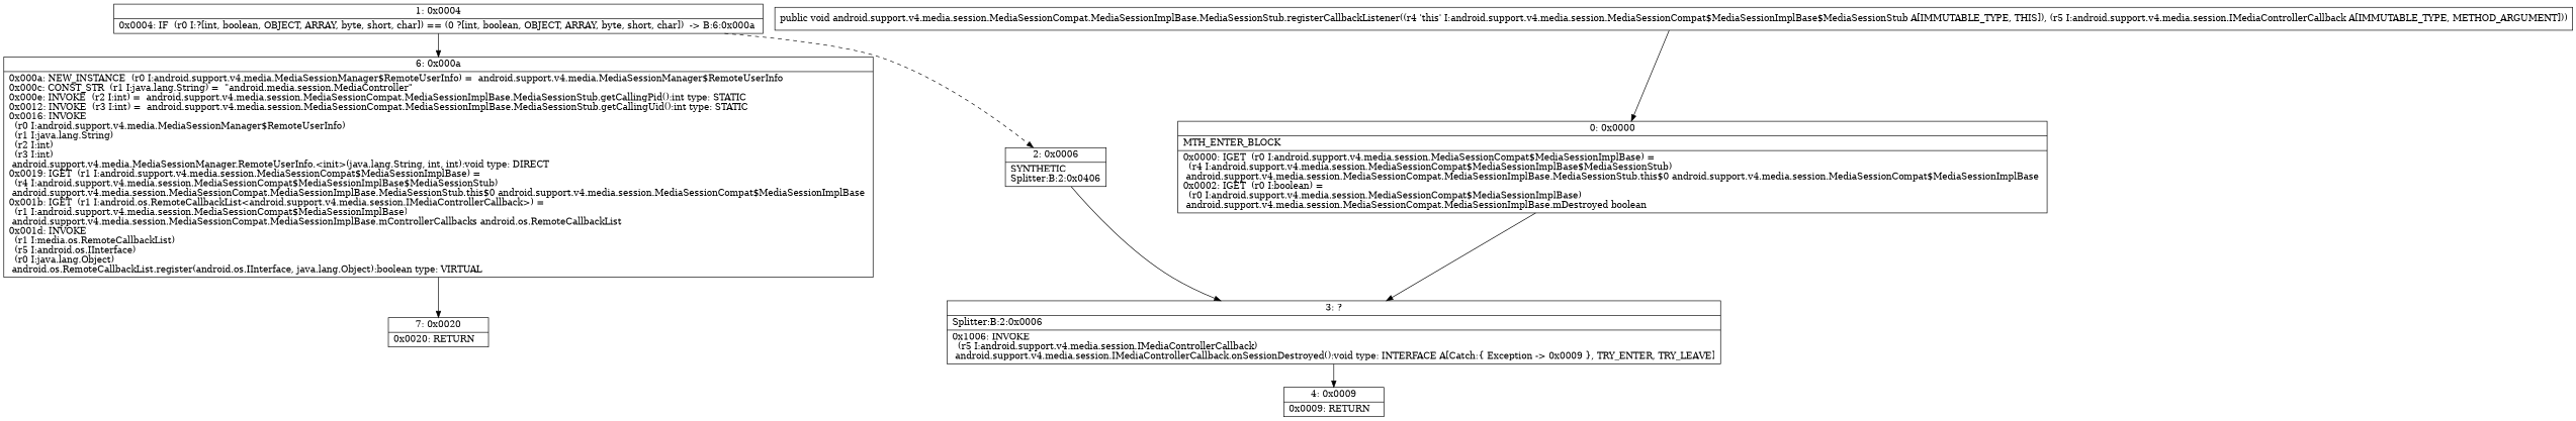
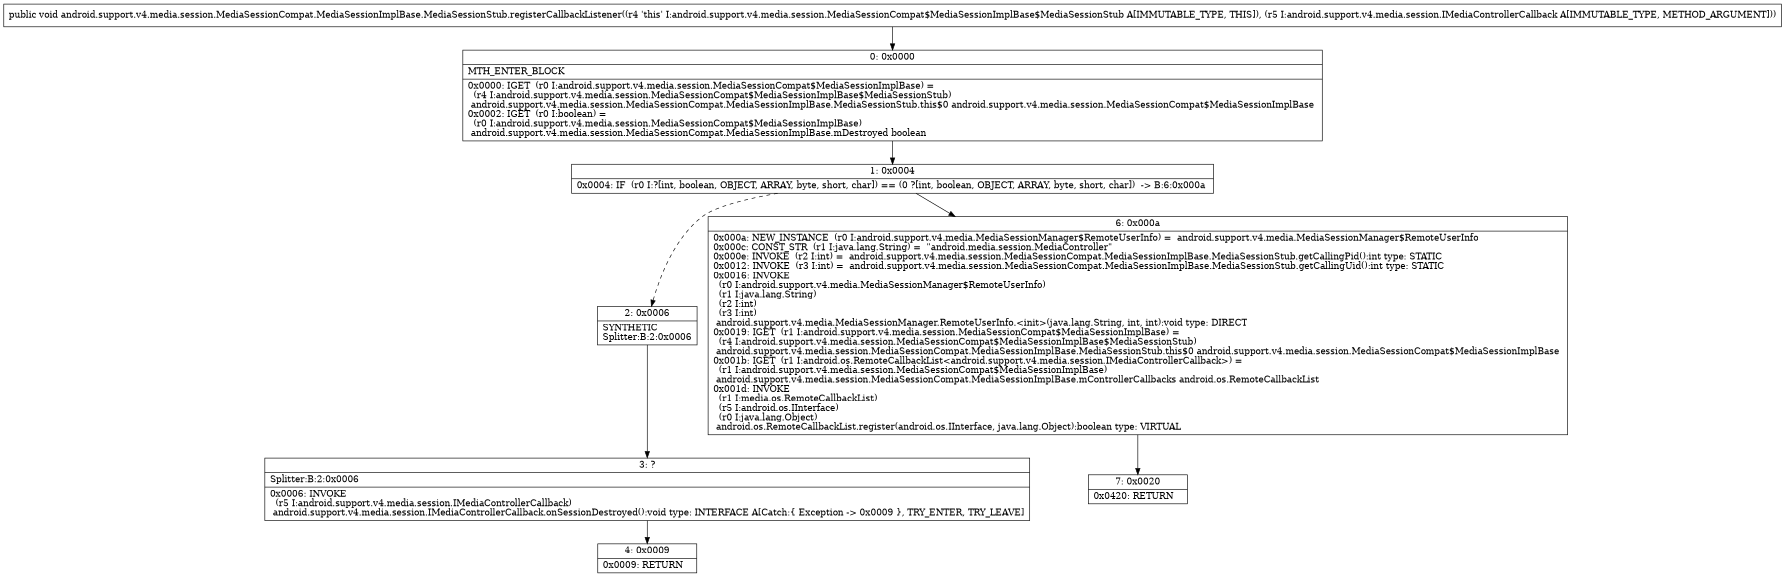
  digraph {
    node [shape=record]
    n1 [label="{0\:\ 0x0000|MTH_ENTER_BLOCK\l|0x0000: IGET  (r0 I:android.support.v4.media.session.MediaSessionCompat$MediaSessionImplBase) = \l  (r4 I:android.support.v4.media.session.MediaSessionCompat$MediaSessionImplBase$MediaSessionStub)\l android.support.v4.media.session.MediaSessionCompat.MediaSessionImplBase.MediaSessionStub.this$0 android.support.v4.media.session.MediaSessionCompat$MediaSessionImplBase \l0x0002: IGET  (r0 I:boolean) = \l  (r0 I:android.support.v4.media.session.MediaSessionCompat$MediaSessionImplBase)\l android.support.v4.media.session.MediaSessionCompat.MediaSessionImplBase.mDestroyed boolean \l}"]
    n2 [label="{1\:\ 0x0004|0x0004: IF  (r0 I:?[int, boolean, OBJECT, ARRAY, byte, short, char]) == (0 ?[int, boolean, OBJECT, ARRAY, byte, short, char])  \-\> B:6:0x000a \l}"]
-   n3 [label="{2\:\ 0x0006|SYNTHETIC\lSplitter:B:2:0x0406\l}"]
+   n3 [label="{2\:\ 0x0006|SYNTHETIC\lSplitter:B:2:0x0006\l}"]
    n4 [label="{6\:\ 0x000a|0x000a: NEW_INSTANCE  (r0 I:android.support.v4.media.MediaSessionManager$RemoteUserInfo) =  android.support.v4.media.MediaSessionManager$RemoteUserInfo \l0x000c: CONST_STR  (r1 I:java.lang.String) =  \"android.media.session.MediaController\" \l0x000e: INVOKE  (r2 I:int) =  android.support.v4.media.session.MediaSessionCompat.MediaSessionImplBase.MediaSessionStub.getCallingPid():int type: STATIC \l0x0012: INVOKE  (r3 I:int) =  android.support.v4.media.session.MediaSessionCompat.MediaSessionImplBase.MediaSessionStub.getCallingUid():int type: STATIC \l0x0016: INVOKE  \l  (r0 I:android.support.v4.media.MediaSessionManager$RemoteUserInfo)\l  (r1 I:java.lang.String)\l  (r2 I:int)\l  (r3 I:int)\l android.support.v4.media.MediaSessionManager.RemoteUserInfo.\<init\>(java.lang.String, int, int):void type: DIRECT \l0x0019: IGET  (r1 I:android.support.v4.media.session.MediaSessionCompat$MediaSessionImplBase) = \l  (r4 I:android.support.v4.media.session.MediaSessionCompat$MediaSessionImplBase$MediaSessionStub)\l android.support.v4.media.session.MediaSessionCompat.MediaSessionImplBase.MediaSessionStub.this$0 android.support.v4.media.session.MediaSessionCompat$MediaSessionImplBase \l0x001b: IGET  (r1 I:android.os.RemoteCallbackList\<android.support.v4.media.session.IMediaControllerCallback\>) = \l  (r1 I:android.support.v4.media.session.MediaSessionCompat$MediaSessionImplBase)\l android.support.v4.media.session.MediaSessionCompat.MediaSessionImplBase.mControllerCallbacks android.os.RemoteCallbackList \l0x001d: INVOKE  \l  (r1 I:media.os.RemoteCallbackList)\l  (r5 I:android.os.IInterface)\l  (r0 I:java.lang.Object)\l android.os.RemoteCallbackList.register(android.os.IInterface, java.lang.Object):boolean type: VIRTUAL \l}"]
-   n5 [label="{3\:\ ?|Splitter:B:2:0x0006\l|0x1006: INVOKE  \l  (r5 I:android.support.v4.media.session.IMediaControllerCallback)\l android.support.v4.media.session.IMediaControllerCallback.onSessionDestroyed():void type: INTERFACE A[Catch:\{ Exception \-\> 0x0009 \}, TRY_ENTER, TRY_LEAVE]\l}"]
-   n6 [label="{7\:\ 0x0020|0x0020: RETURN   \l}"]
+   n5 [label="{3\:\ ?|Splitter:B:2:0x0006\l|0x0006: INVOKE  \l  (r5 I:android.support.v4.media.session.IMediaControllerCallback)\l android.support.v4.media.session.IMediaControllerCallback.onSessionDestroyed():void type: INTERFACE A[Catch:\{ Exception \-\> 0x0009 \}, TRY_ENTER, TRY_LEAVE]\l}"]
+   n6 [label="{7\:\ 0x0020|0x0420: RETURN   \l}"]
    n7 [label="{4\:\ 0x0009|0x0009: RETURN   \l}"]
    n8 [label="{public void android.support.v4.media.session.MediaSessionCompat.MediaSessionImplBase.MediaSessionStub.registerCallbackListener((r4 'this' I:android.support.v4.media.session.MediaSessionCompat$MediaSessionImplBase$MediaSessionStub A[IMMUTABLE_TYPE, THIS]), (r5 I:android.support.v4.media.session.IMediaControllerCallback A[IMMUTABLE_TYPE, METHOD_ARGUMENT])) }"]
-   n1 -> n5
+   n1 -> n2
    n2 -> n3 [style=dashed]
    n2 -> n4
    n3 -> n5
    n4 -> n6
    n5 -> n7
    n8 -> n1
  }
